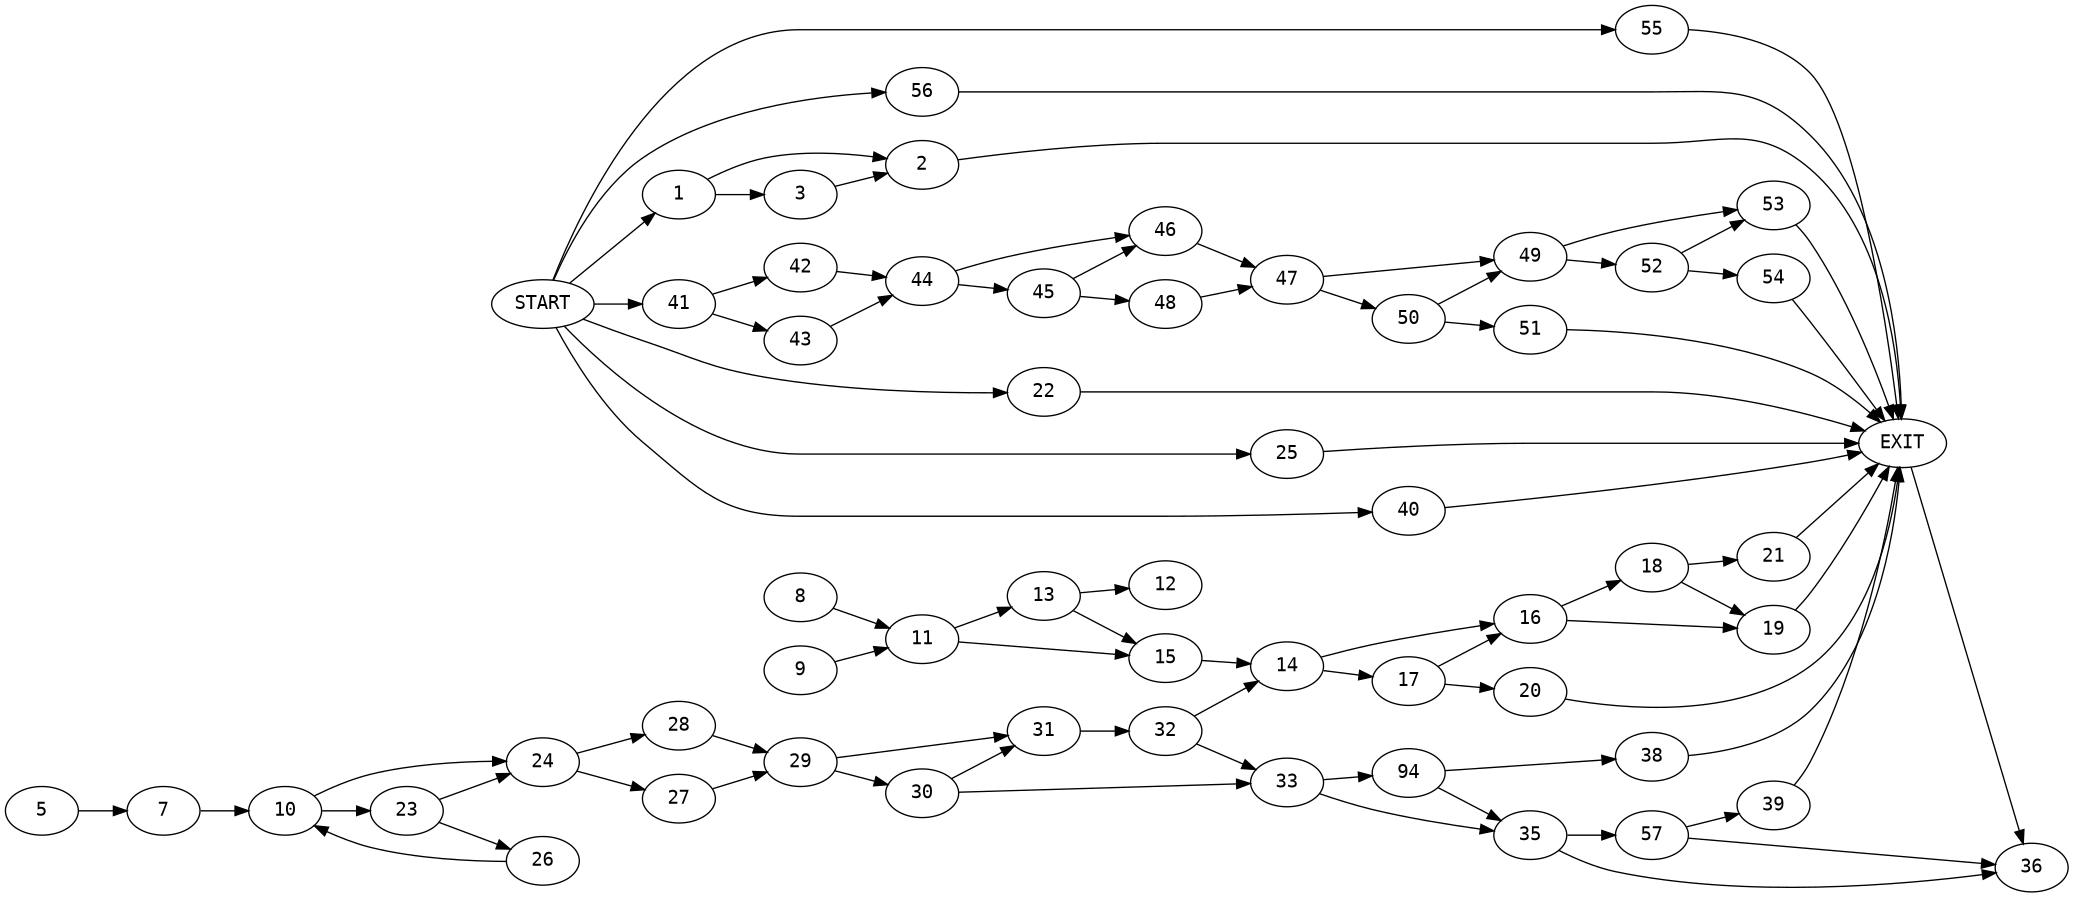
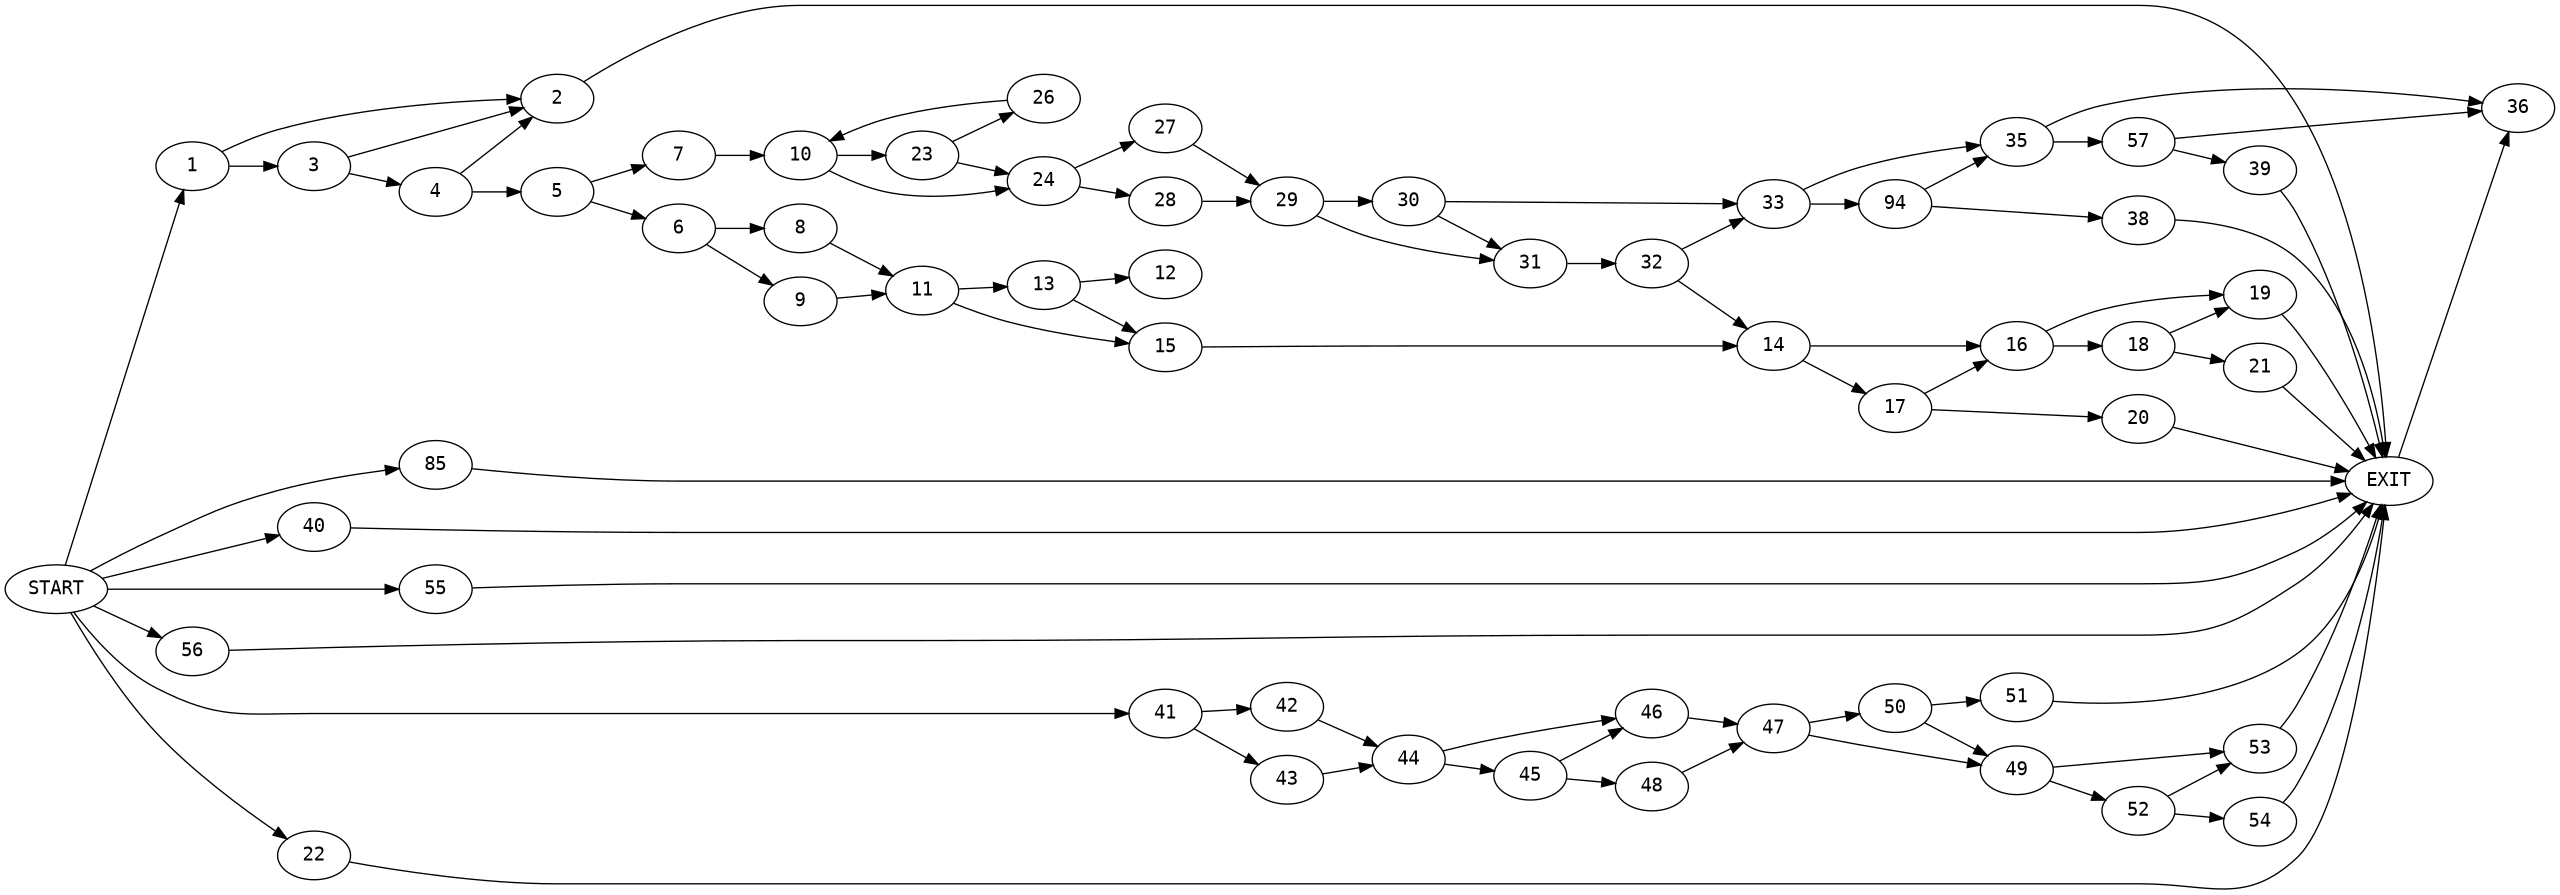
  digraph {
    fontname="DejaVu Sans Mono"
    rankdir=LR
    node [fontname="DejaVu Sans Mono"]
    edge [fontname="DejaVu Sans Mono"]
    n1 [label=START]
    1
    22
-   25
+   25 [label=85]
    40
    41
    55
    56
    2
    3
    n11 [label=EXIT]
    42
    43
    36
+   4
    5
+   6
    7
    8
    9
    10
    11
    23
    24
    13
    15
    26
    27
    28
    12
    14
    16
    17
    18
    19
    20
    21
    29
    30
    31
    33
    32
    n43 [label=94]
    35
    38
    n46 [label=57]
    39
    44
    45
    46
    48
    47
    49
    50
    52
    53
    51
    54
    n1 -> 1
    n1 -> 22
    n1 -> 25
    n1 -> 40
    n1 -> 41
    n1 -> 55
    n1 -> 56
    1 -> 2
    1 -> 3
    22 -> n11
    25 -> n11
    40 -> n11
    41 -> 42
    41 -> 43
    55 -> n11
    56 -> n11
    2 -> n11
    3 -> 2
+   3 -> 4
    n11 -> 36
    42 -> 44
    43 -> 44
+   4 -> 2
+   4 -> 5
+   5 -> 6
    5 -> 7
+   6 -> 8
+   6 -> 9
    7 -> 10
    8 -> 11
    9 -> 11
    10 -> 23
    10 -> 24
    11 -> 13
    11 -> 15
    23 -> 24
    23 -> 26
    24 -> 27
    24 -> 28
    13 -> 15
    13 -> 12
    15 -> 14
    26 -> 10
    27 -> 29
    28 -> 29
    14 -> 16
    14 -> 17
    16 -> 18
    16 -> 19
    17 -> 16
    17 -> 20
    18 -> 19
    18 -> 21
    19 -> n11
    20 -> n11
    21 -> n11
    29 -> 30
    29 -> 31
    30 -> 31
    30 -> 33
    31 -> 32
    33 -> n43
    33 -> 35
    32 -> 14
    32 -> 33
    n43 -> 35
    n43 -> 38
    35 -> 36
    35 -> n46
    38 -> n11
    n46 -> 36
    n46 -> 39
    39 -> n11
    44 -> 45
    44 -> 46
    45 -> 46
    45 -> 48
    46 -> 47
    48 -> 47
    47 -> 49
    47 -> 50
    49 -> 52
    49 -> 53
    50 -> 49
    50 -> 51
    52 -> 53
    52 -> 54
    53 -> n11
    51 -> n11
    54 -> n11
  }
